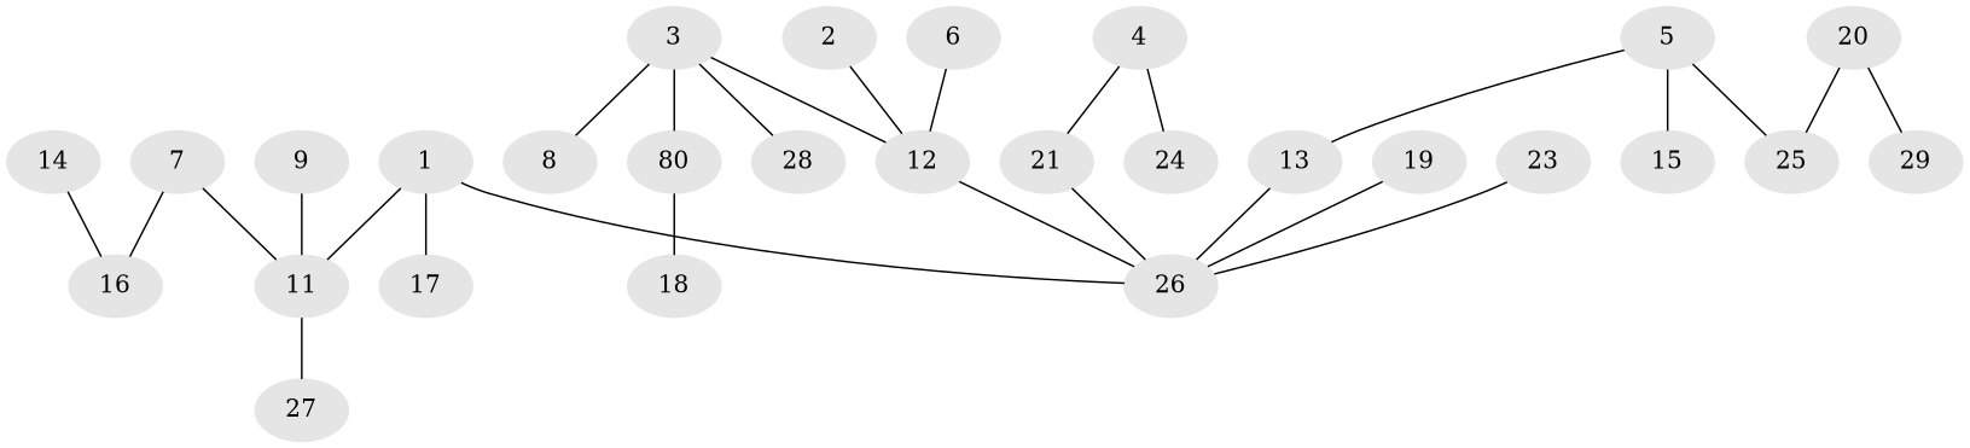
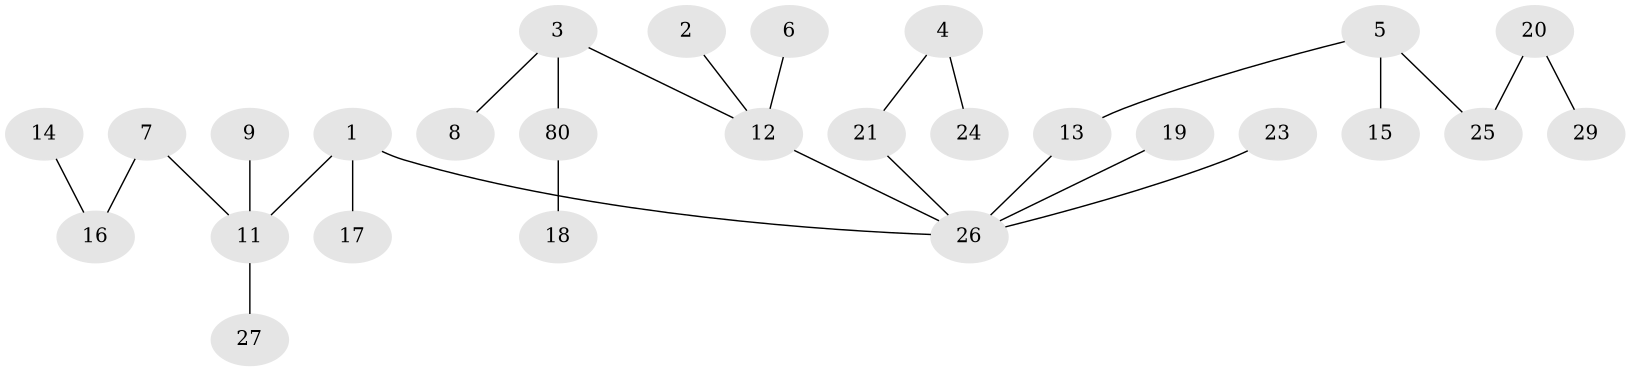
  graph {
    node [color=gray90 style=filled]
    edge [weight=1.0]
    1
    11
    17
    26
    27
    2
    12
    3
    8
    n10 [label=80]
-   28
    18
    4
    21
    24
    5
    13
    15
    25
    6
    7
    16
    9
    14
    19
    20
    29
    23
    1 -- 11
    1 -- 17
    1 -- 26
    11 -- 27
    2 -- 12
    12 -- 26
    3 -- 12
    3 -- 8
    3 -- n10
-   3 -- 28
    n10 -- 18
    4 -- 21
    4 -- 24
    21 -- 26
    5 -- 13
    5 -- 15
    5 -- 25
    13 -- 26
    6 -- 12
    7 -- 11
    7 -- 16
    9 -- 11
    14 -- 16
    19 -- 26
    20 -- 25
    20 -- 29
    23 -- 26
  }
